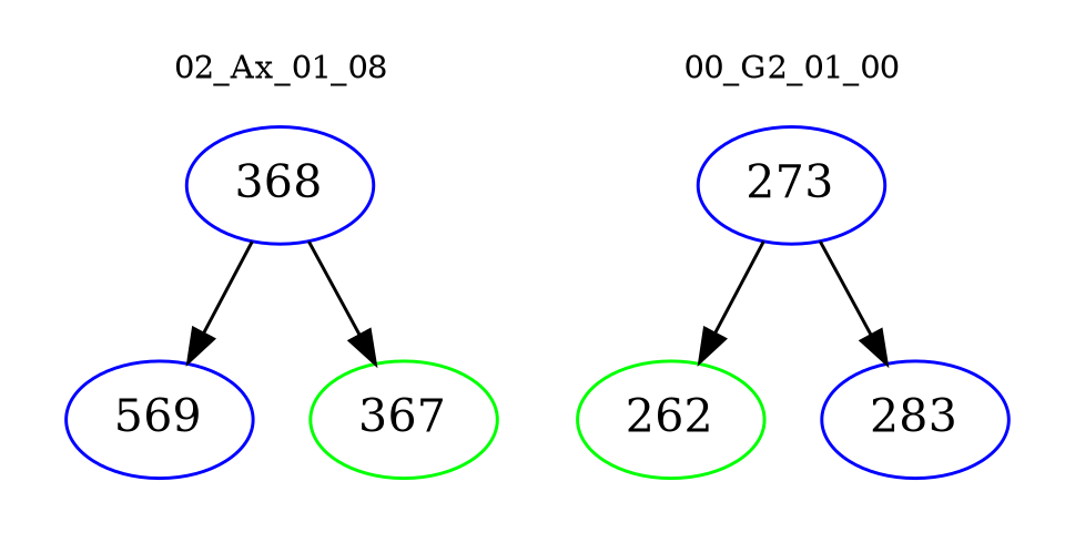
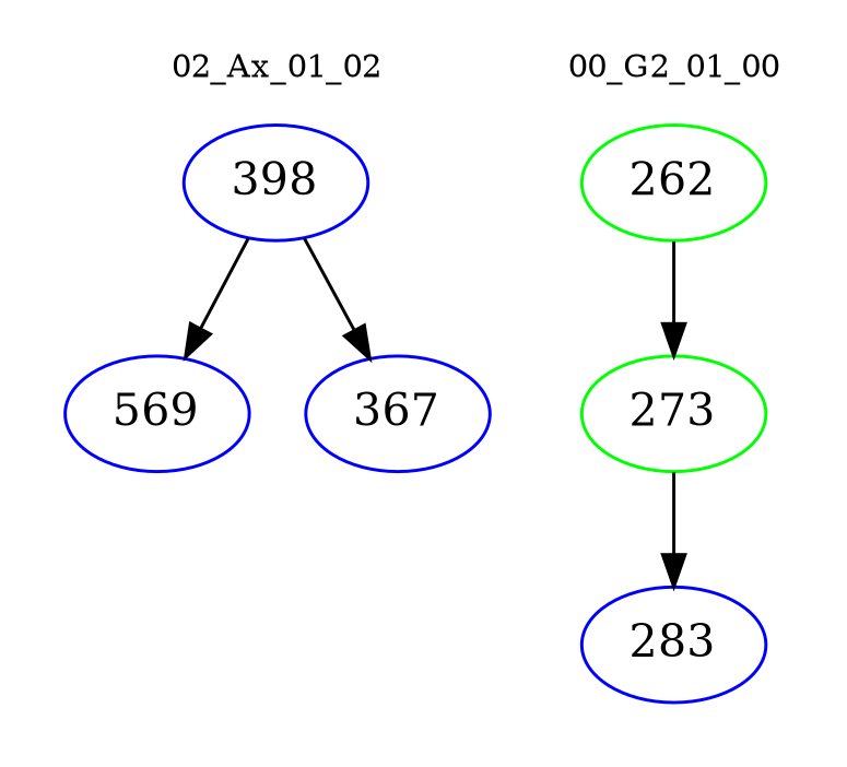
  digraph {
    node [color=blue]
    edge [color=black]
-   n1 [label=368]
+   n1 [label=398]
    n2 [label=569]
-   n3 [color=green label=367]
-   n4 [label=273]
+   n3 [label=367]
+   n4 [color=green label=273]
    n5 [color=green label=262]
    n6 [label=283]
    subgraph cluster_1 {
      color=white
      fontsize=10
-     label="02_Ax_01_08"
+     label="02_Ax_01_02"
      n1
      n2
      n3
    }
    subgraph cluster_2 {
      color=white
      fontsize=10
      label="00_G2_01_00"
      n4
      n5
      n6
    }
    n1 -> n2
    n1 -> n3
-   n4 -> n5
+   n5 -> n4
    n4 -> n6
  }
